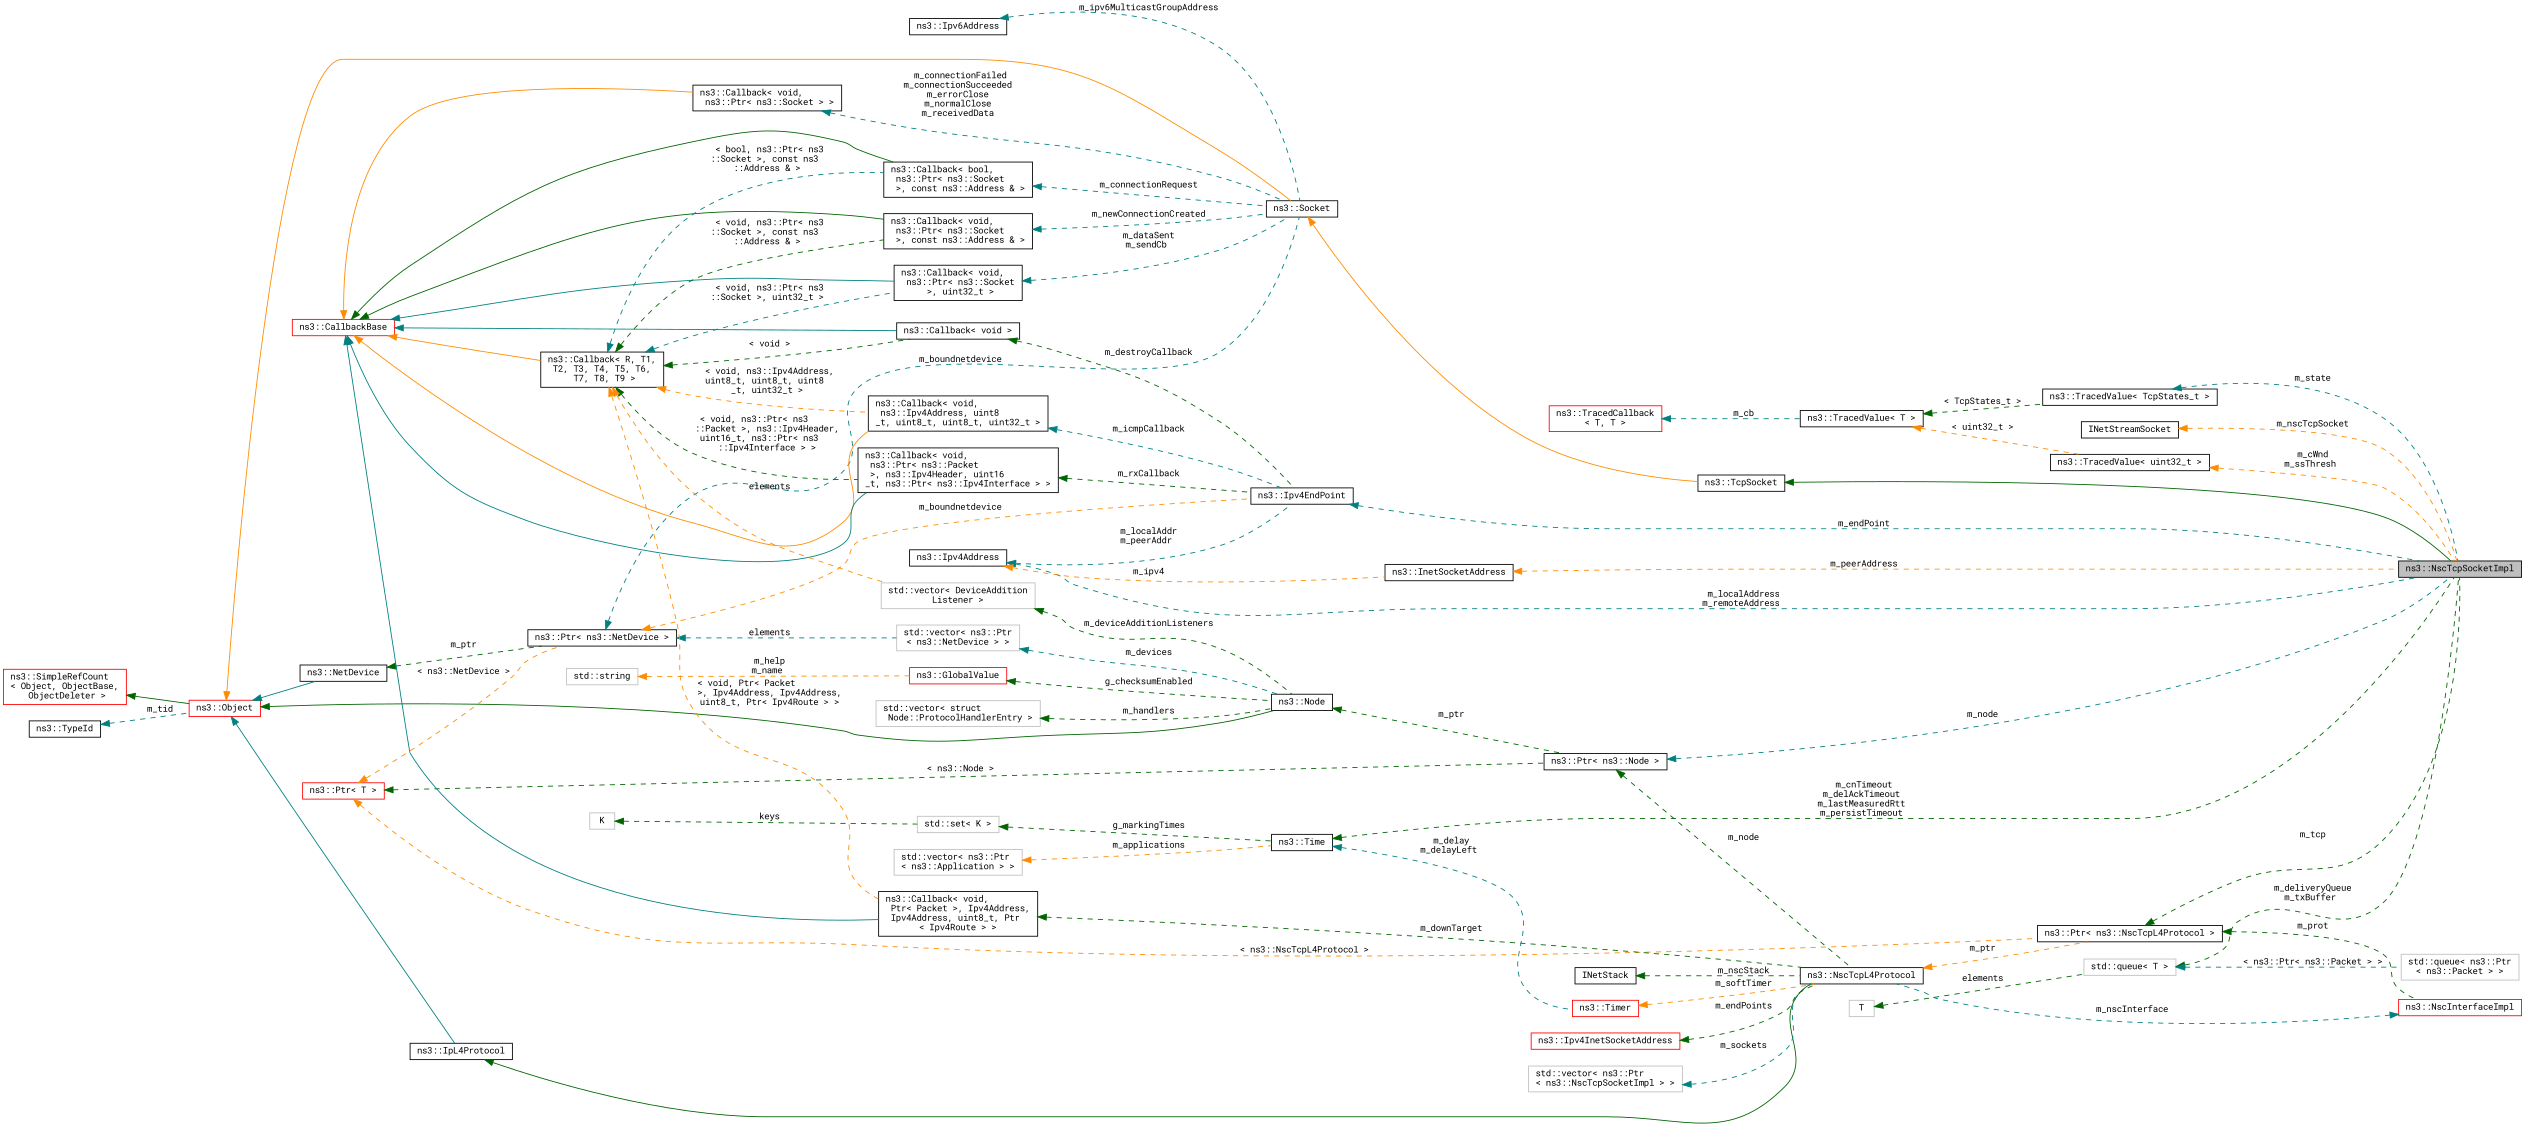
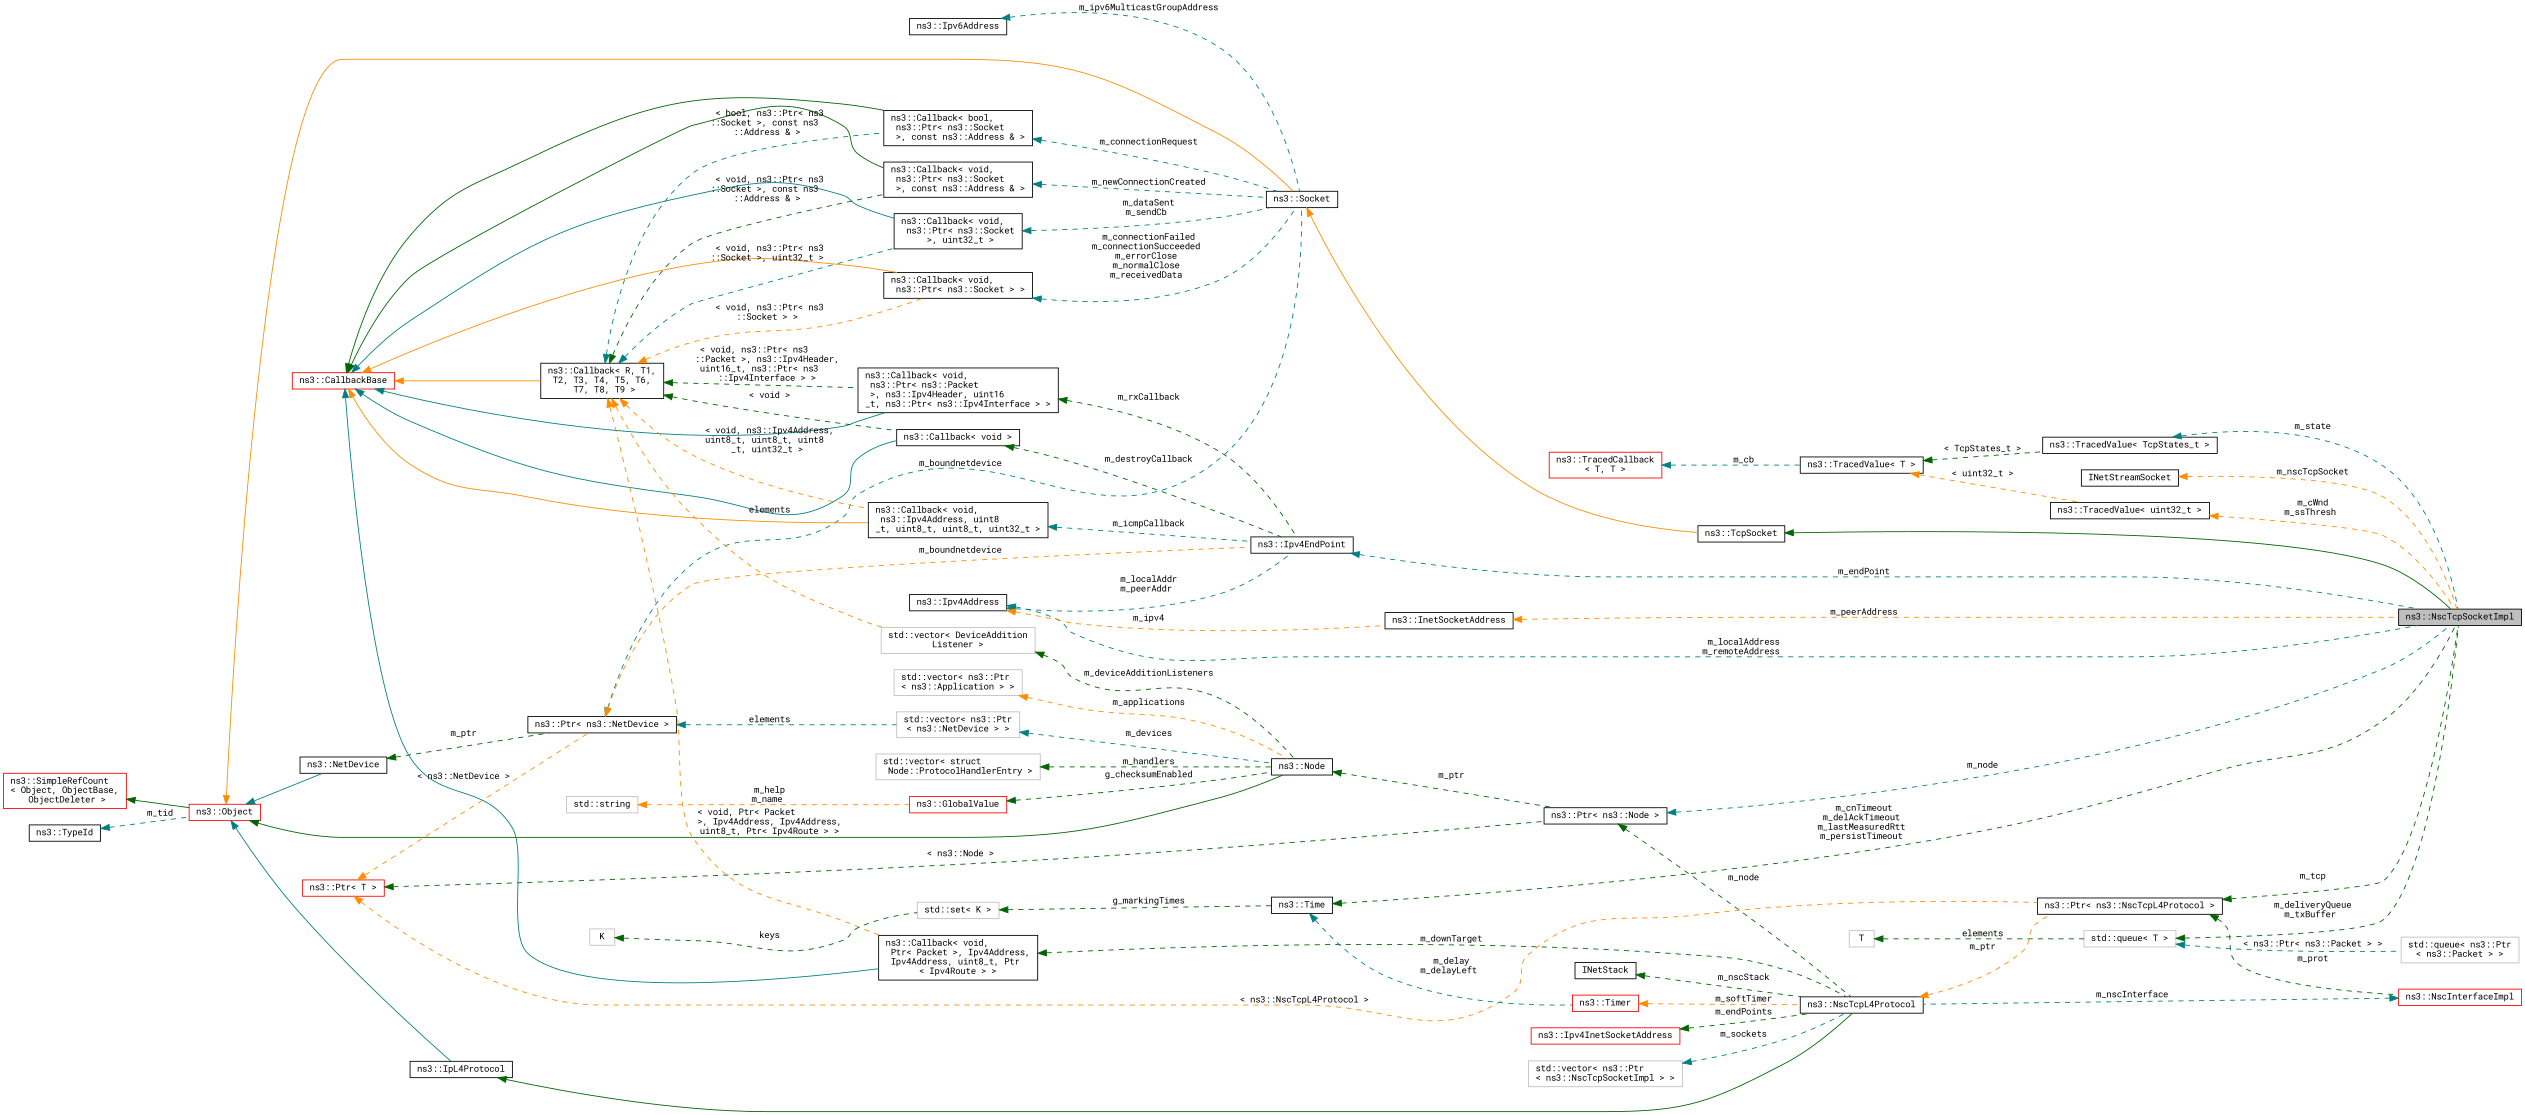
  digraph {
    fontname="Roboto Mono"
    rankdir=LR
    node [color=black fillcolor=white fontname="Roboto Mono" fontsize=10 shape=record style=filled]
    edge [color=darkgreen dir=back fontname="Roboto Mono" fontsize=10 labelfontname=Helvetica labelfontsize=10 style=dashed]
    n1 [fillcolor=grey75 fontcolor=black height=0.2 label="ns3::NscTcpSocketImpl" width=0.4]
    n2 [height=0.2 label="ns3::TcpSocket" width=0.4]
    n3 [height=0.2 label="ns3::Socket" width=0.4]
    n4 [color=red height=0.2 label="ns3::Object" width=0.4]
    n5 [height=0.2 label="ns3::NetDevice" width=0.4]
    n6 [height=0.2 label="ns3::Node" width=0.4]
    n7 [height=0.2 label="ns3::IpL4Protocol" width=0.4]
    n8 [height=0.2 label="ns3::Ptr\< ns3::NetDevice \>" width=0.4]
    n9 [height=0.2 label="ns3::Ptr\< ns3::Node \>" width=0.4]
    n10 [height=0.2 label="ns3::NscTcpL4Protocol" width=0.4]
    n11 [color=red height=0.2 label="ns3::SimpleRefCount\l\< Object, ObjectBase,\l ObjectDeleter \>" width=0.4]
    n12 [height=0.2 label="ns3::TypeId" width=0.4]
    n13 [color=grey75 height=0.2 label="std::vector\< ns3::Ptr\l\< ns3::NetDevice \> \>" width=0.4]
    n14 [height=0.2 label="ns3::Ipv4EndPoint" width=0.4]
    n15 [color=red height=0.2 label="ns3::Ptr\< T \>" width=0.4]
    n16 [height=0.2 label="ns3::Ptr\< ns3::NscTcpL4Protocol \>" width=0.4]
    n17 [color=red height=0.2 label="ns3::NscInterfaceImpl" width=0.4]
    n18 [height=0.2 label="ns3::Ipv6Address" width=0.4]
    n19 [height=0.2 label="ns3::Callback\< void,\l ns3::Ptr\< ns3::Socket\l \>, const ns3::Address & \>" width=0.4]
    n20 [color=red height=0.2 label="ns3::CallbackBase" width=0.4]
    n21 [height=0.2 label="ns3::Callback\< R, T1,\l T2, T3, T4, T5, T6,\l T7, T8, T9 \>" width=0.4]
    n22 [height=0.2 label="ns3::Callback\< void,\l ns3::Ptr\< ns3::Socket\l \>, uint32_t \>" width=0.4]
    n23 [height=0.2 label="ns3::Callback\< void,\l ns3::Ptr\< ns3::Socket \> \>" width=0.4]
    n24 [height=0.2 label="ns3::Callback\< bool,\l ns3::Ptr\< ns3::Socket\l \>, const ns3::Address & \>" width=0.4]
    n25 [height=0.2 label="ns3::Callback\< void,\l ns3::Ipv4Address, uint8\l_t, uint8_t, uint8_t, uint32_t \>" width=0.4]
    n26 [height=0.2 label="ns3::Callback\< void,\l ns3::Ptr\< ns3::Packet\l \>, ns3::Ipv4Header, uint16\l_t, ns3::Ptr\< ns3::Ipv4Interface \> \>" width=0.4]
    n27 [height=0.2 label="ns3::Callback\< void \>" width=0.4]
    n28 [height=0.2 label="ns3::Callback\< void,\l Ptr\< Packet \>, Ipv4Address,\l Ipv4Address, uint8_t, Ptr\l\< Ipv4Route \> \>" width=0.4]
    n29 [color=grey75 height=0.2 label="std::vector\< DeviceAddition\lListener \>" width=0.4]
    n30 [height=0.2 label=INetStreamSocket width=0.4]
    n31 [color=grey75 height=0.2 label="std::queue\< ns3::Ptr\l\< ns3::Packet \> \>" width=0.4]
    n32 [color=grey75 height=0.2 label="std::queue\< T \>" width=0.4]
    n33 [color=grey75 height=0.2 label=T width=0.4]
    n34 [height=0.2 label="ns3::InetSocketAddress" width=0.4]
    n35 [height=0.2 label="ns3::Ipv4Address" width=0.4]
    n36 [height=0.2 label="ns3::TracedValue\< TcpStates_t \>" width=0.4]
    n37 [height=0.2 label="ns3::TracedValue\< T \>" width=0.4]
    n38 [height=0.2 label="ns3::TracedValue\< uint32_t \>" width=0.4]
    n39 [color=red height=0.2 label="ns3::TracedCallback\l\< T, T \>" width=0.4]
    n40 [color=grey75 height=0.2 label="std::vector\< ns3::Ptr\l\< ns3::Application \> \>" width=0.4]
    n41 [color=red height=0.2 label="ns3::GlobalValue" width=0.4]
    n42 [color=grey75 height=0.2 label="std::string" width=0.4]
    n43 [color=grey75 height=0.2 label="std::vector\< struct\l Node::ProtocolHandlerEntry \>" width=0.4]
    n44 [height=0.2 label="ns3::Time" width=0.4]
    n45 [color=red height=0.2 label="ns3::Timer" width=0.4]
    n46 [color=grey75 height=0.2 label="std::set\< K \>" width=0.4]
    n47 [color=grey75 height=0.2 label=K width=0.4]
    n48 [height=0.2 label=INetStack width=0.4]
    n49 [color=grey75 height=0.2 label="std::vector\< ns3::Ptr\l\< ns3::NscTcpSocketImpl \> \>" width=0.4]
    n50 [color=red height=0.2 label="ns3::Ipv4InetSocketAddress" width=0.4]
    n2 -> n1 [style=solid]
    n3 -> n2 [color=darkorange style=solid]
    n4 -> n3 [color=darkorange style=solid]
    n4 -> n5 [color=teal style=solid]
    n4 -> n6 [style=solid]
    n4 -> n7 [color=teal style=solid]
    n5 -> n8 [label=" m_ptr"]
    n6 -> n9 [label=" m_ptr"]
    n7 -> n10 [style=solid]
    n8 -> n3 [color=teal label=" m_boundnetdevice"]
    n8 -> n13 [color=teal label=" elements"]
    n8 -> n14 [color=darkorange label=" m_boundnetdevice"]
    n9 -> n1 [color=teal label=" m_node"]
    n9 -> n10 [label=" m_node"]
    n10 -> n16 [color=darkorange label=" m_ptr"]
    n11 -> n4 [style=solid]
    n12 -> n4 [color=teal label=" m_tid"]
    n13 -> n6 [color=teal label=" m_devices"]
    n14 -> n1 [color=teal label=" m_endPoint"]
    n15 -> n8 [color=darkorange label=" \< ns3::NetDevice \>"]
    n15 -> n9 [label=" \< ns3::Node \>"]
    n15 -> n16 [color=darkorange label=" \< ns3::NscTcpL4Protocol \>"]
    n16 -> n1 [label=" m_tcp"]
    n16 -> n17 [label=" m_prot"]
    n17 -> n10 [color=teal label=" m_nscInterface"]
    n18 -> n3 [color=teal label=" m_ipv6MulticastGroupAddress"]
    n19 -> n3 [color=teal label=" m_newConnectionCreated"]
    n20 -> n19 [style=solid]
    n20 -> n21 [color=darkorange style=solid]
    n20 -> n22 [color=teal style=solid]
    n20 -> n23 [color=darkorange style=solid]
    n20 -> n24 [style=solid]
    n20 -> n25 [color=darkorange style=solid]
    n20 -> n26 [color=teal style=solid]
    n20 -> n27 [color=teal style=solid]
    n20 -> n28 [color=teal style=solid]
    n21 -> n19 [label=" \< void, ns3::Ptr\< ns3\l::Socket \>, const ns3\l::Address & \>"]
    n21 -> n22 [color=teal label=" \< void, ns3::Ptr\< ns3\l::Socket \>, uint32_t \>"]
+   n21 -> n23 [color=darkorange label=" \< void, ns3::Ptr\< ns3\l::Socket \> \>"]
    n21 -> n24 [color=teal label=" \< bool, ns3::Ptr\< ns3\l::Socket \>, const ns3\l::Address & \>"]
    n21 -> n25 [color=darkorange label=" \< void, ns3::Ipv4Address,\l uint8_t, uint8_t, uint8\l_t, uint32_t \>"]
    n21 -> n26 [label=" \< void, ns3::Ptr\< ns3\l::Packet \>, ns3::Ipv4Header,\l uint16_t, ns3::Ptr\< ns3\l::Ipv4Interface \> \>"]
    n21 -> n27 [label=" \< void \>"]
    n21 -> n28 [color=darkorange label=" \< void, Ptr\< Packet\l \>, Ipv4Address, Ipv4Address,\l uint8_t, Ptr\< Ipv4Route \> \>"]
    n21 -> n29 [color=darkorange label=" elements"]
    n22 -> n3 [color=teal label=" m_dataSent\nm_sendCb"]
    n23 -> n3 [color=teal label=" m_connectionFailed\nm_connectionSucceeded\nm_errorClose\nm_normalClose\nm_receivedData"]
    n24 -> n3 [color=teal label=" m_connectionRequest"]
    n25 -> n14 [color=teal label=" m_icmpCallback"]
    n26 -> n14 [label=" m_rxCallback"]
    n27 -> n14 [label=" m_destroyCallback"]
    n28 -> n10 [label=" m_downTarget"]
    n29 -> n6 [label=" m_deviceAdditionListeners"]
    n30 -> n1 [color=darkorange label=" m_nscTcpSocket"]
    n32 -> n1 [label=" m_deliveryQueue\nm_txBuffer"]
    n32 -> n31 [color=teal label=" \< ns3::Ptr\< ns3::Packet \> \>"]
    n33 -> n32 [label=" elements"]
    n34 -> n1 [color=darkorange label=" m_peerAddress"]
    n35 -> n1 [color=teal label=" m_localAddress\nm_remoteAddress"]
    n35 -> n14 [color=teal label=" m_localAddr\nm_peerAddr"]
    n35 -> n34 [color=darkorange label=" m_ipv4"]
    n36 -> n1 [color=teal label=" m_state"]
    n37 -> n36 [label=" \< TcpStates_t \>"]
    n37 -> n38 [color=darkorange label=" \< uint32_t \>"]
    n38 -> n1 [color=darkorange label=" m_cWnd\nm_ssThresh"]
    n39 -> n37 [color=teal label=" m_cb"]
-   n40 -> n44 [color=darkorange label=" m_applications"]
+   n40 -> n6 [color=darkorange label=" m_applications"]
    n41 -> n6 [label=" g_checksumEnabled"]
    n42 -> n41 [color=darkorange label=" m_help\nm_name"]
    n43 -> n6 [label=" m_handlers"]
    n44 -> n1 [label=" m_cnTimeout\nm_delAckTimeout\nm_lastMeasuredRtt\nm_persistTimeout"]
    n44 -> n45 [color=teal label=" m_delay\nm_delayLeft"]
    n45 -> n10 [color=darkorange label=" m_softTimer"]
    n46 -> n44 [label=" g_markingTimes"]
    n47 -> n46 [label=" keys"]
    n48 -> n10 [label=" m_nscStack"]
    n49 -> n10 [color=teal label=" m_sockets"]
    n50 -> n10 [label=" m_endPoints"]
  }
